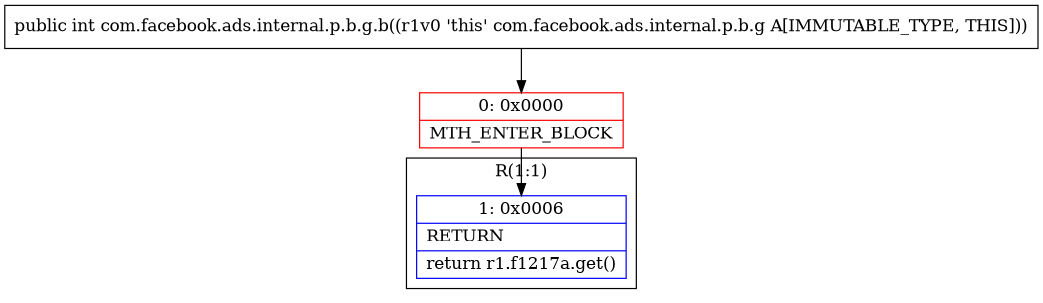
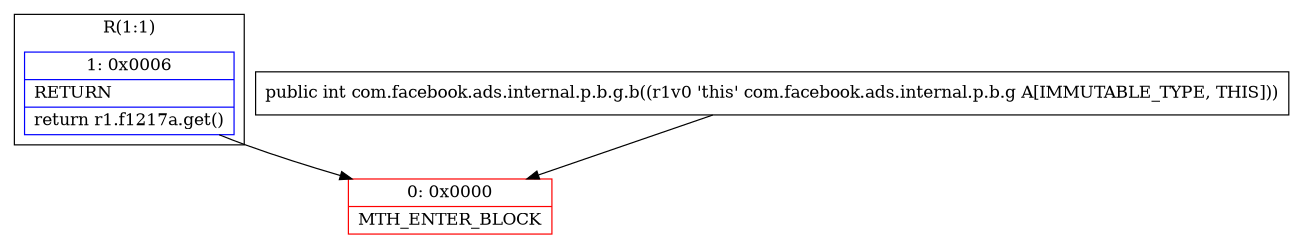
  digraph {
    node [shape=record]
    n1 [color=blue label="{1\:\ 0x0006|RETURN\l|return r1.f1217a.get()\l}"]
    n2 [color=red label="{0\:\ 0x0000|MTH_ENTER_BLOCK\l}"]
    n3 [label="{public int com.facebook.ads.internal.p.b.g.b((r1v0 'this' com.facebook.ads.internal.p.b.g A[IMMUTABLE_TYPE, THIS])) }"]
    subgraph cluster_1 {
      label="R(1:1)"
      n1
    }
-   n2 -> n1
+   n1 -> n2
    n3 -> n2
  }
